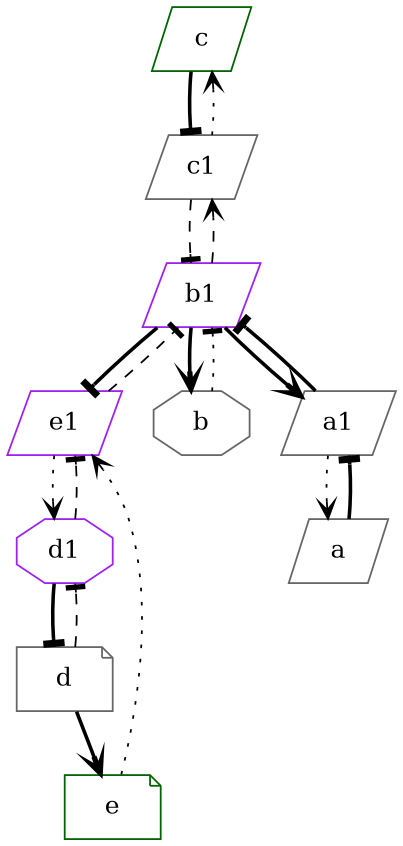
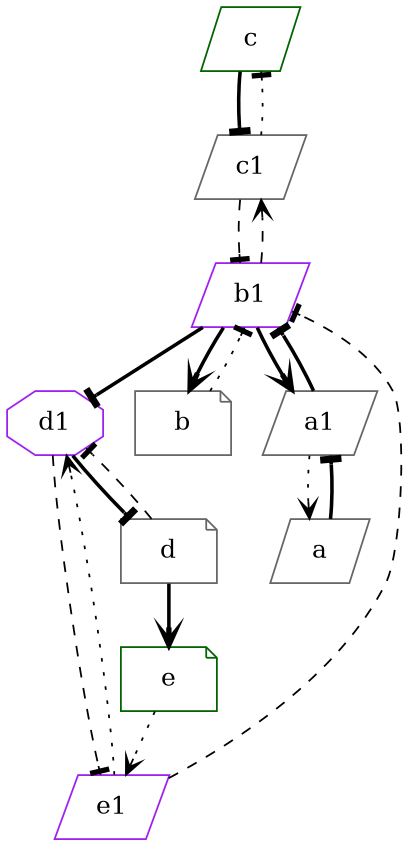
  digraph {
    node [color=gray40 shape=parallelogram]
    edge [arrowhead=tee style=bold]
    c [color=darkgreen]
    c1
    b1 [color=purple]
    d1 [color=purple shape=octagon]
    e1 [color=purple]
    d [shape=note]
    e [color=darkgreen shape=note]
-   b [shape=octagon]
+   b [shape=note]
    a1
    a
    c -> c1
-   c1 -> c [arrowhead=vee style=dotted]
+   c1 -> c [style=dotted]
    c1 -> b1 [style=dashed]
    b1 -> c1 [arrowhead=vee style=dashed]
-   b1 -> e1
+   b1 -> d1
    b1 -> b [arrowhead=vee]
    b1 -> a1 [arrowhead=vee]
    d1 -> e1 [style=dashed]
    d1 -> d
    e1 -> b1 [style=dashed]
    e1 -> d1 [arrowhead=vee style=dotted]
    d -> d1 [style=dashed]
    d -> e [arrowhead=vee]
    e -> e1 [arrowhead=vee style=dotted]
    b -> b1 [style=dotted]
    a1 -> b1
    a1 -> a [arrowhead=vee style=dotted]
    a -> a1
  }
